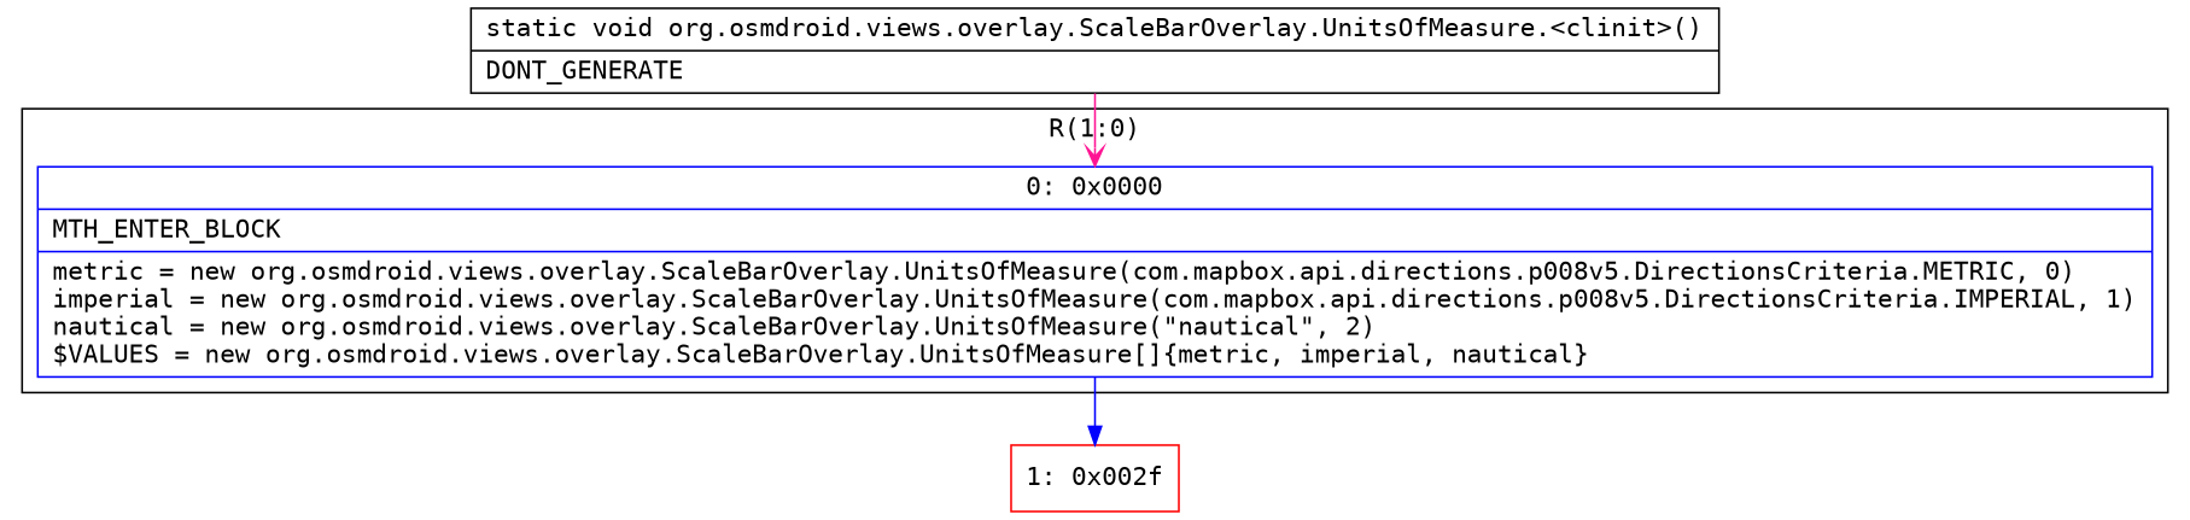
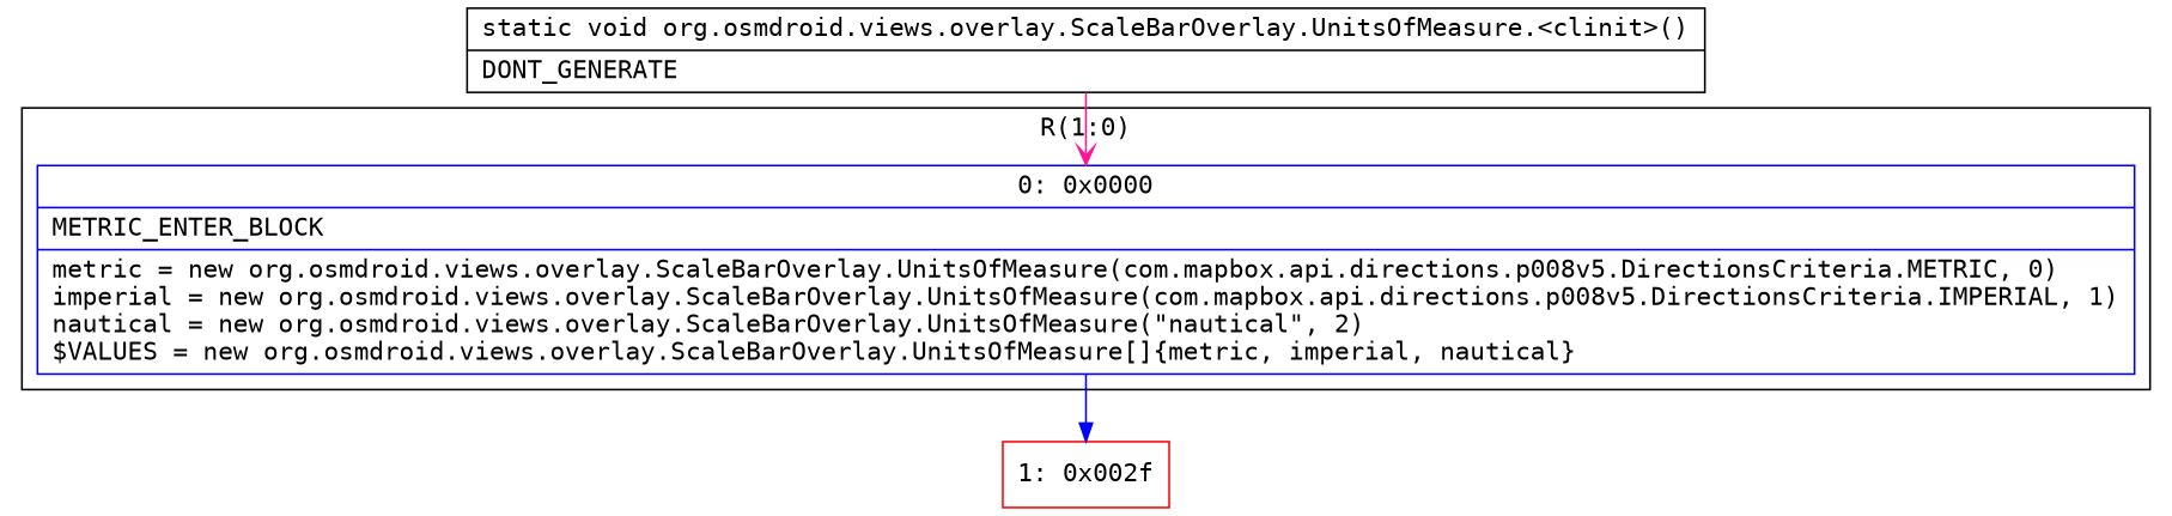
  digraph {
    fontname="DejaVu Sans Mono"
    node [shape=record fontname="DejaVu Sans Mono"]
    edge [fontname="DejaVu Sans Mono"]
-   n1 [color=blue label="{0\:\ 0x0000|MTH_ENTER_BLOCK\l|metric = new org.osmdroid.views.overlay.ScaleBarOverlay.UnitsOfMeasure(com.mapbox.api.directions.p008v5.DirectionsCriteria.METRIC, 0)\limperial = new org.osmdroid.views.overlay.ScaleBarOverlay.UnitsOfMeasure(com.mapbox.api.directions.p008v5.DirectionsCriteria.IMPERIAL, 1)\lnautical = new org.osmdroid.views.overlay.ScaleBarOverlay.UnitsOfMeasure(\"nautical\", 2)\l$VALUES = new org.osmdroid.views.overlay.ScaleBarOverlay.UnitsOfMeasure[]\{metric, imperial, nautical\}\l}"]
+   n1 [color=blue label="{0\:\ 0x0000|METRIC_ENTER_BLOCK\l|metric = new org.osmdroid.views.overlay.ScaleBarOverlay.UnitsOfMeasure(com.mapbox.api.directions.p008v5.DirectionsCriteria.METRIC, 0)\limperial = new org.osmdroid.views.overlay.ScaleBarOverlay.UnitsOfMeasure(com.mapbox.api.directions.p008v5.DirectionsCriteria.IMPERIAL, 1)\lnautical = new org.osmdroid.views.overlay.ScaleBarOverlay.UnitsOfMeasure(\"nautical\", 2)\l$VALUES = new org.osmdroid.views.overlay.ScaleBarOverlay.UnitsOfMeasure[]\{metric, imperial, nautical\}\l}"]
    n2 [color=red label="{1\:\ 0x002f}"]
    n3 [label="{static void org.osmdroid.views.overlay.ScaleBarOverlay.UnitsOfMeasure.\<clinit\>()  | DONT_GENERATE\l}"]
    subgraph cluster_1 {
      label="R(1:0)"
      n1
    }
    n1 -> n2 [color=blue arrowhead=normal]
    n3 -> n1 [color=deeppink arrowhead=vee]
  }
